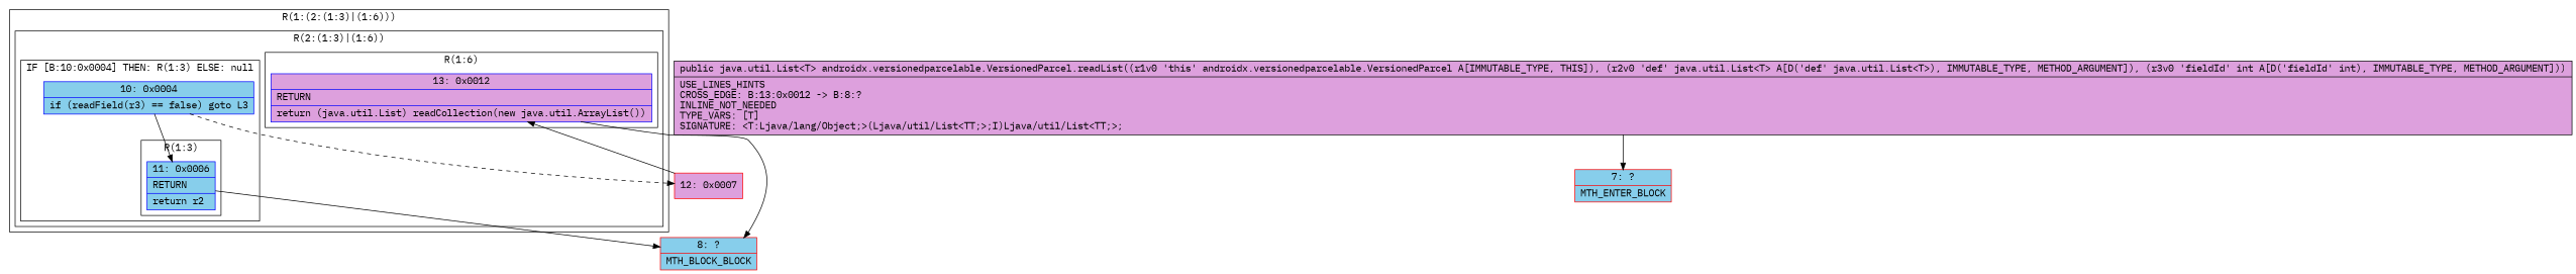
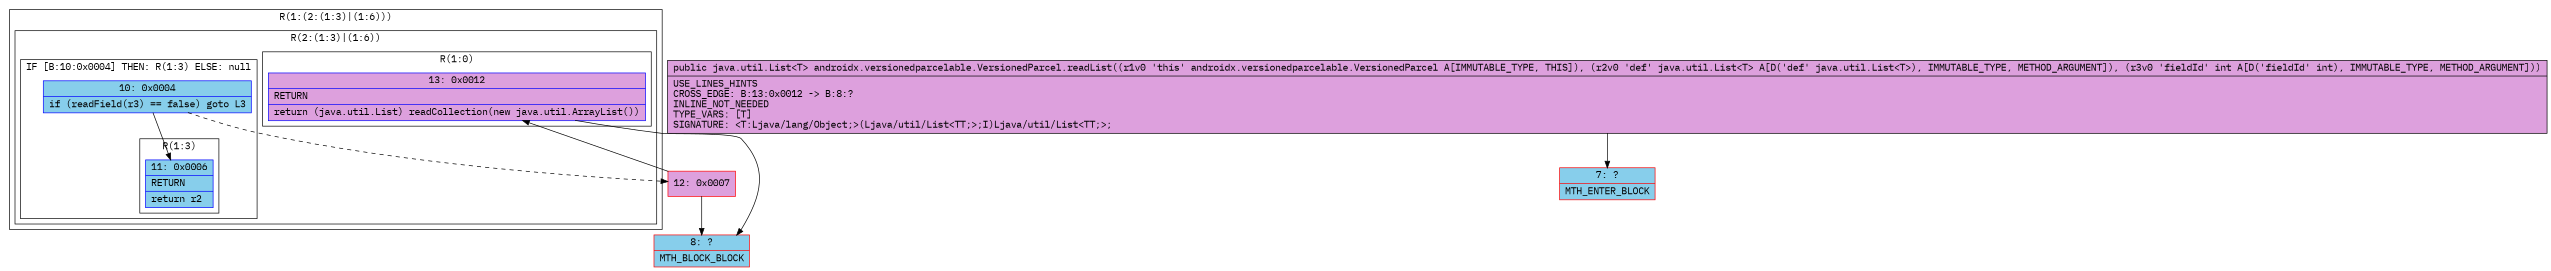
  digraph {
    fontname="IBM Plex Mono"
    node [color=blue fillcolor=skyblue fontname="IBM Plex Mono" shape=record style=filled]
    edge [fontname="IBM Plex Mono"]
    n1 [label="{11\:\ 0x0006|RETURN\l|return r2\l}"]
    n2 [label="{10\:\ 0x0004|if (readField(r3) == false) goto L3\l}"]
    n3 [fillcolor=plum label="{13\:\ 0x0012|RETURN\l|return (java.util.List) readCollection(new java.util.ArrayList())\l}"]
    n4 [color=red label="{8\:\ ?|MTH_BLOCK_BLOCK\l}"]
    n5 [color=red fillcolor=plum label="{12\:\ 0x0007}"]
    n6 [color=red label="{7\:\ ?|MTH_ENTER_BLOCK\l}"]
    n7 [fillcolor=plum label="{public java.util.List\<T\> androidx.versionedparcelable.VersionedParcel.readList((r1v0 'this' androidx.versionedparcelable.VersionedParcel A[IMMUTABLE_TYPE, THIS]), (r2v0 'def' java.util.List\<T\> A[D('def' java.util.List\<T\>), IMMUTABLE_TYPE, METHOD_ARGUMENT]), (r3v0 'fieldId' int A[D('fieldId' int), IMMUTABLE_TYPE, METHOD_ARGUMENT]))  | USE_LINES_HINTS\lCROSS_EDGE: B:13:0x0012 \-\> B:8:?\lINLINE_NOT_NEEDED\lTYPE_VARS: [T]\lSIGNATURE: \<T:Ljava\/lang\/Object;\>(Ljava\/util\/List\<TT;\>;I)Ljava\/util\/List\<TT;\>;\l}" color=""]
    subgraph cluster_1 {
      label="R(1:(2:(1:3)|(1:6)))"
      subgraph cluster_2 {
        label="R(2:(1:3)|(1:6))"
        subgraph cluster_3 {
          label="IF [B:10:0x0004] THEN: R(1:3) ELSE: null"
          n2
          subgraph cluster_4 {
            label="R(1:3)"
            n1
          }
        }
        subgraph cluster_5 {
-         label="R(1:6)"
+         label="R(1:0)"
          n3
        }
      }
    }
-   n1 -> n4
+   n5 -> n4
    n2 -> n1
    n2 -> n5 [style=dashed]
    n3 -> n4
    n5 -> n3
    n7 -> n6
  }
